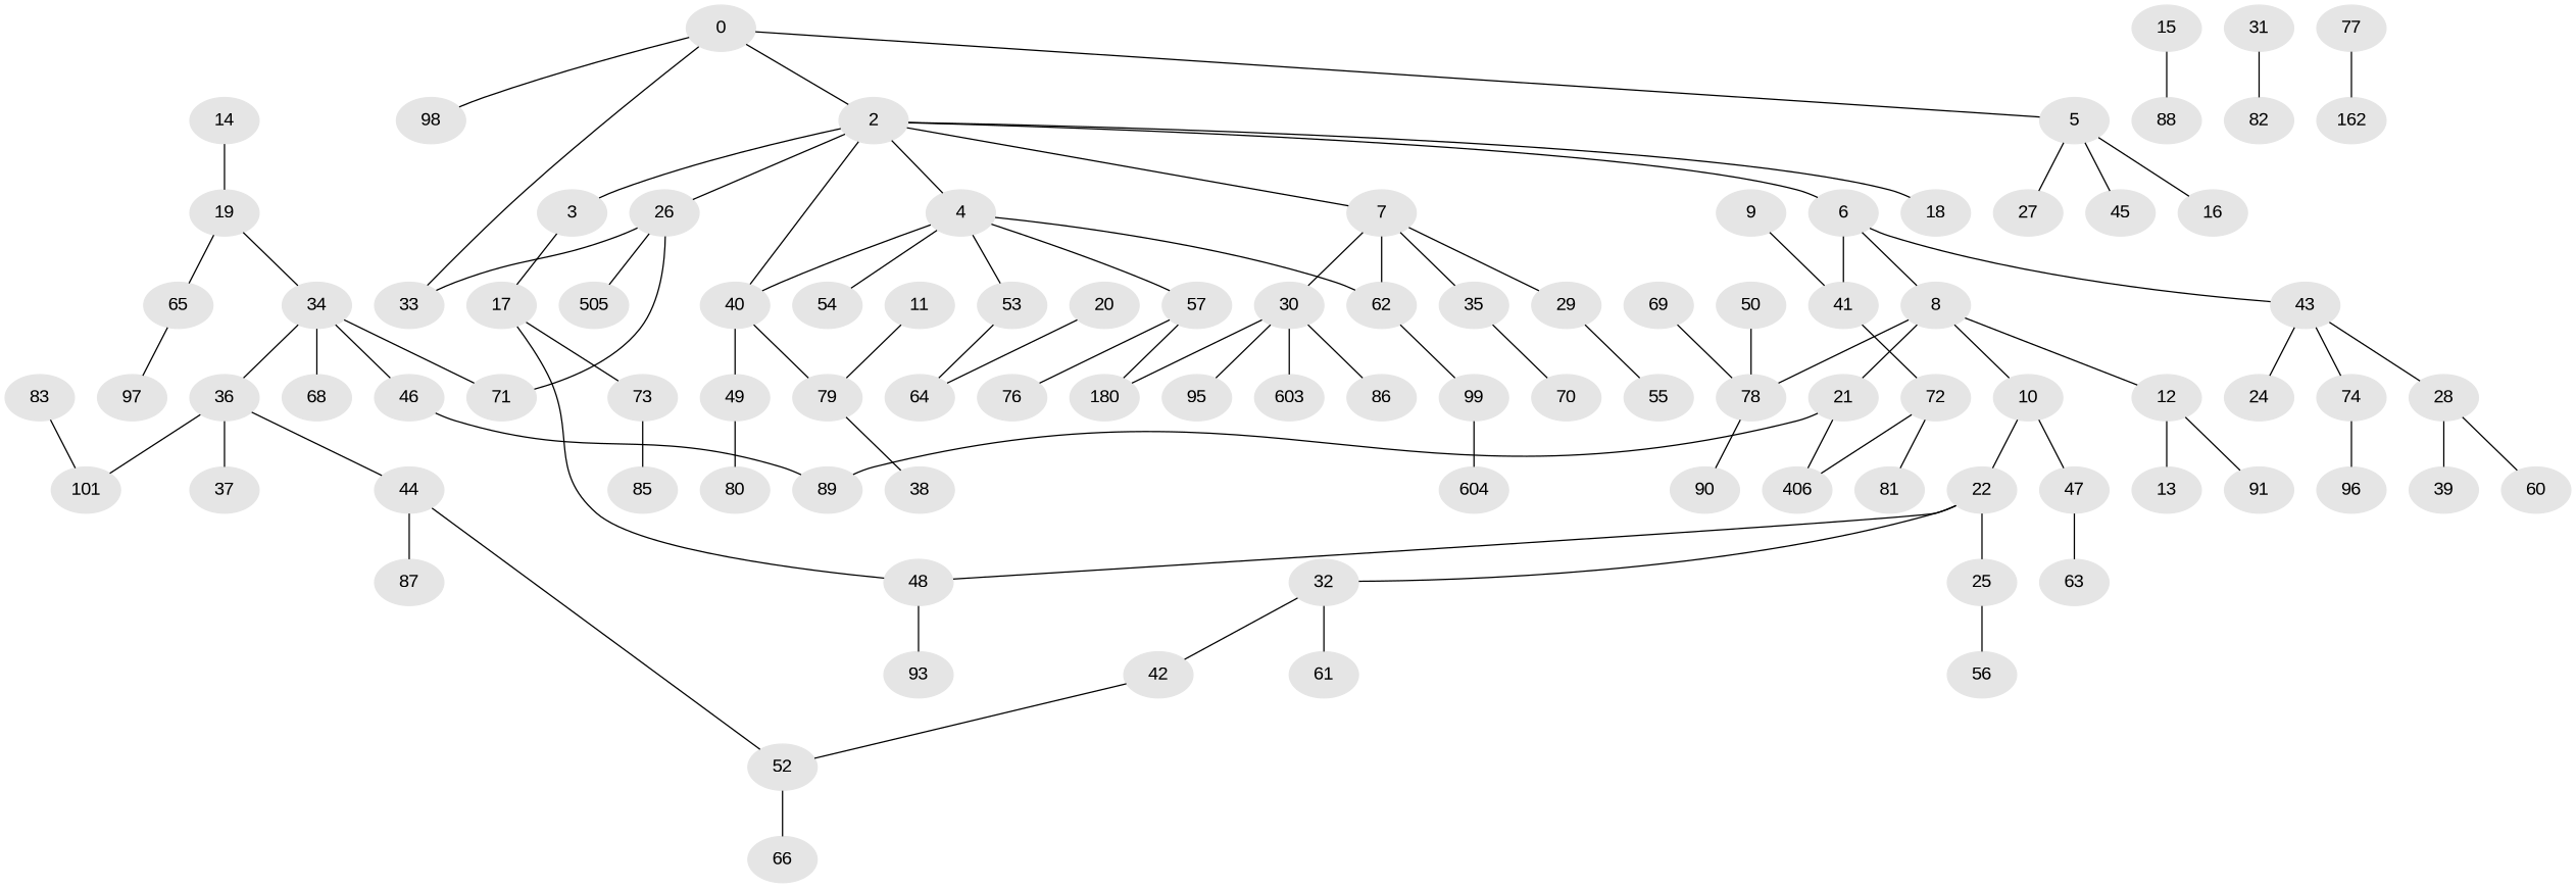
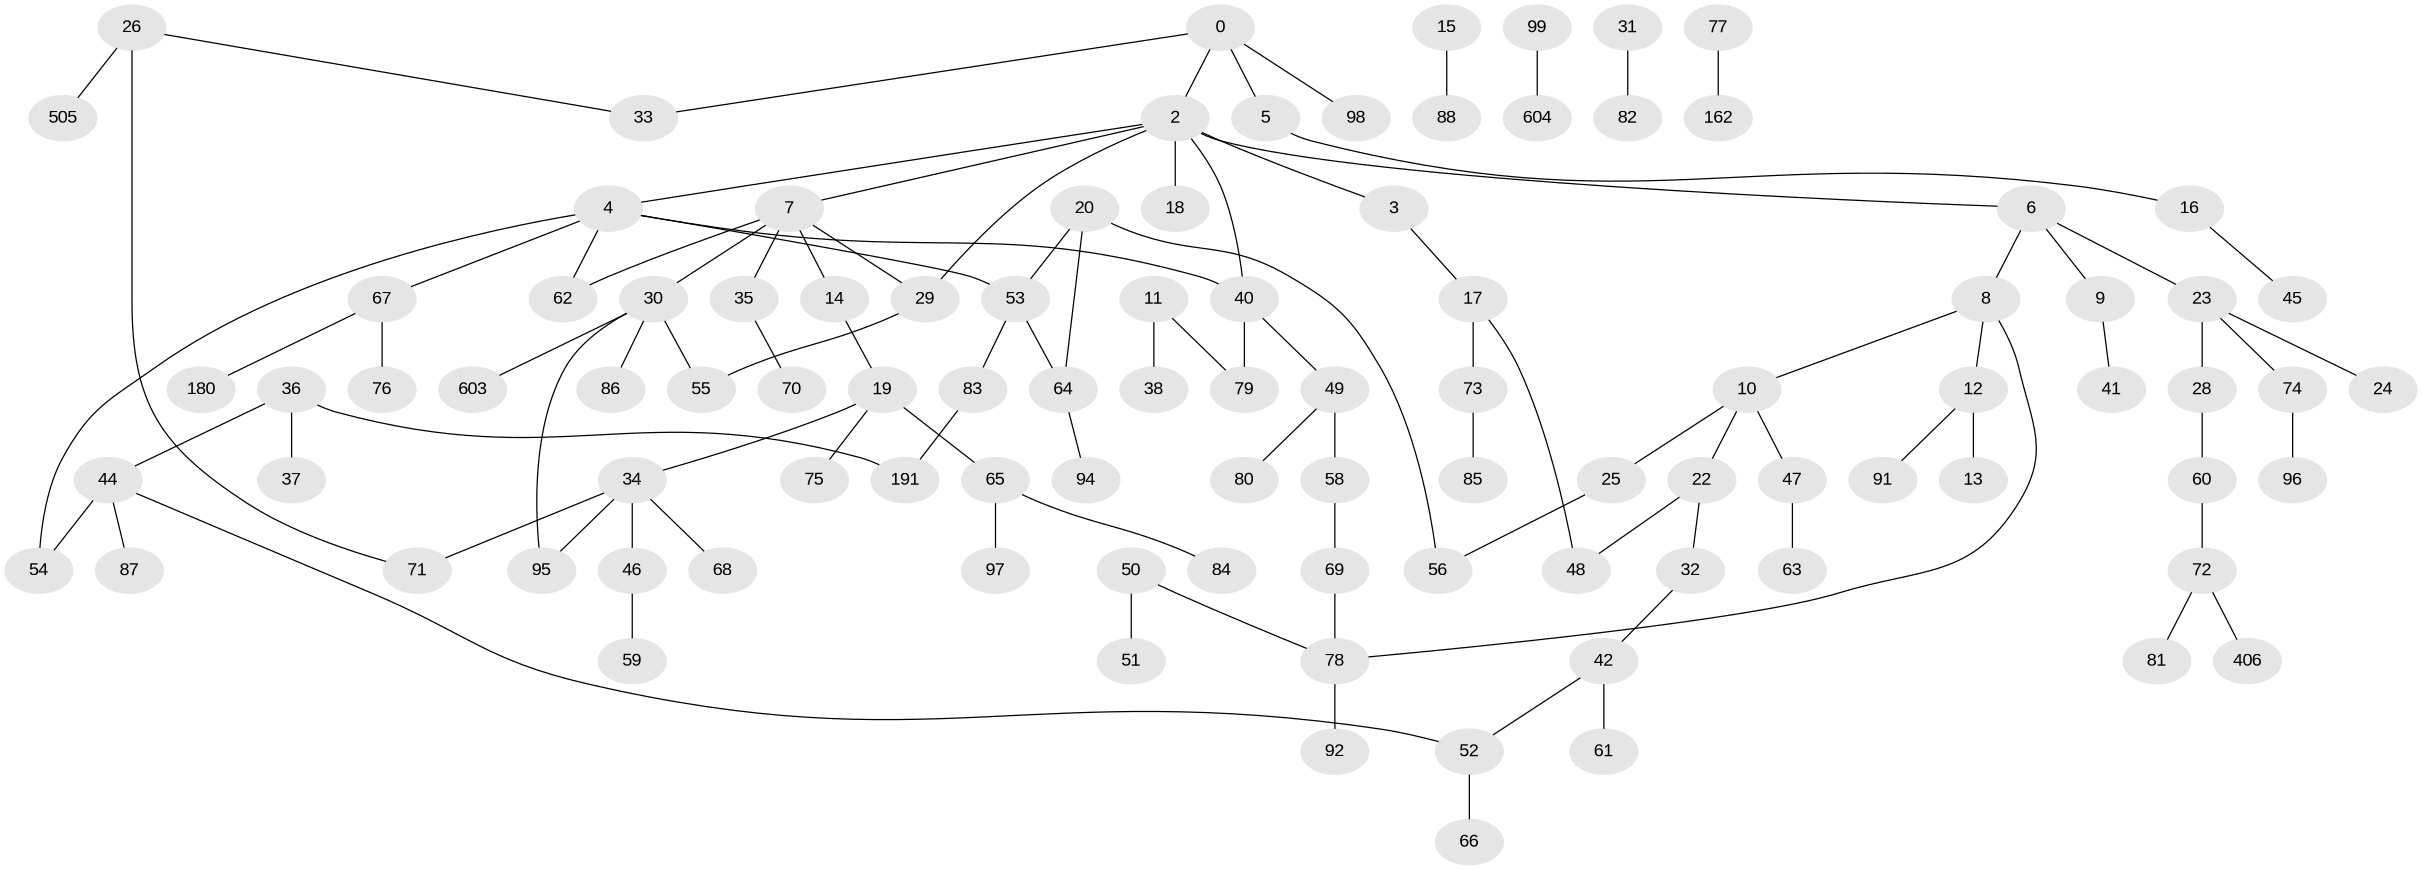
  graph {
    fontname="Liberation Sans"
    node [color=gray90 fontname="Liberation Sans" style=filled]
    edge [fontname="Liberation Sans"]
    n1 [label=0]
    2
    5
    33
    98
    3
    4
    6
    7
    18
    26
    40
    16
-   27
    17
    54
    62
-   67 [label=57]
+   67
    53
    8
    9
-   23 [label=43]
+   23
    14
    29
    30
    35
    15
    88
    71
    n30 [label=505]
    48
    73
    74
    96
    20
    56
    64
    79
    49
    99
    n41 [label=180]
    76
    45
    10
    12
-   21
    78
    41
    24
    28
    19
    55
    86
    95
    n55 [label=603]
    70
    22
    47
    13
    91
-   59 [label=89]
+   59
    n62 [label=406]
    69
    72
    11
    38
    25
    32
    63
    34
    65
-   93
+   75
    85
    36
    46
    68
+   84
    97
    83
+   94
    42
-   39
    60
    31
    82
    52
    61
    37
    44
-   101
+   101 [label=191]
    87
+   58
    80
    81
    66
    50
+   51
    n99 [label=162]
    77
-   92 [label=90]
+   92
    n102 [label=604]
    n1 -- 2
    n1 -- 5
    n1 -- 33
    n1 -- 98
    2 -- 3
    2 -- 4
    2 -- 6
    2 -- 7
    2 -- 18
-   2 -- 26
+   2 -- 29
    2 -- 40
    5 -- 16
-   5 -- 27
    3 -- 17
    4 -- 40
    4 -- 54
    4 -- 62
    4 -- 67
    4 -- 53
    6 -- 8
-   6 -- 41
+   6 -- 9
    6 -- 23
    7 -- 62
+   7 -- 14
    7 -- 29
    7 -- 30
    7 -- 35
    26 -- 33
    26 -- 71
    26 -- n30
    40 -- 79
    40 -- 49
-   5 -- 45
+   16 -- 45
    17 -- 48
    17 -- 73
-   62 -- 99
    67 -- n41
    67 -- 76
    53 -- 64
+   53 -- 83
    8 -- 10
    8 -- 12
-   8 -- 21
    8 -- 78
    9 -- 41
    23 -- 74
    23 -- 24
    23 -- 28
    14 -- 19
    29 -- 55
-   30 -- n41
+   30 -- 55
    30 -- 86
    30 -- 95
    30 -- n55
    35 -- 70
    15 -- 88
-   48 -- 93
    73 -- 85
    74 -- 96
+   20 -- 53
+   20 -- 56
    20 -- 64
+   64 -- 94
+   49 -- 58
    49 -- 80
    99 -- n102
    10 -- 22
    10 -- 47
    12 -- 13
    12 -- 91
-   21 -- 59
-   21 -- n62
    78 -- 92
-   41 -- 72
-   28 -- 39
+   60 -- 72
    28 -- 60
    19 -- 34
    19 -- 65
+   19 -- 75
    22 -- 48
-   22 -- 25
+   10 -- 25
    22 -- 32
    47 -- 63
    69 -- 78
    72 -- n62
    72 -- 81
    11 -- 79
-   79 -- 38
+   11 -- 38
    25 -- 56
    32 -- 42
    34 -- 71
-   34 -- 36
+   34 -- 95
    34 -- 46
    34 -- 68
+   65 -- 84
    65 -- 97
    36 -- 37
    36 -- 44
    36 -- 101
    46 -- 59
    83 -- 101
    42 -- 52
-   32 -- 61
+   42 -- 61
    31 -- 82
    52 -- 66
+   44 -- 54
    44 -- 52
    44 -- 87
+   58 -- 69
    50 -- 78
+   50 -- 51
    77 -- n99
  }
